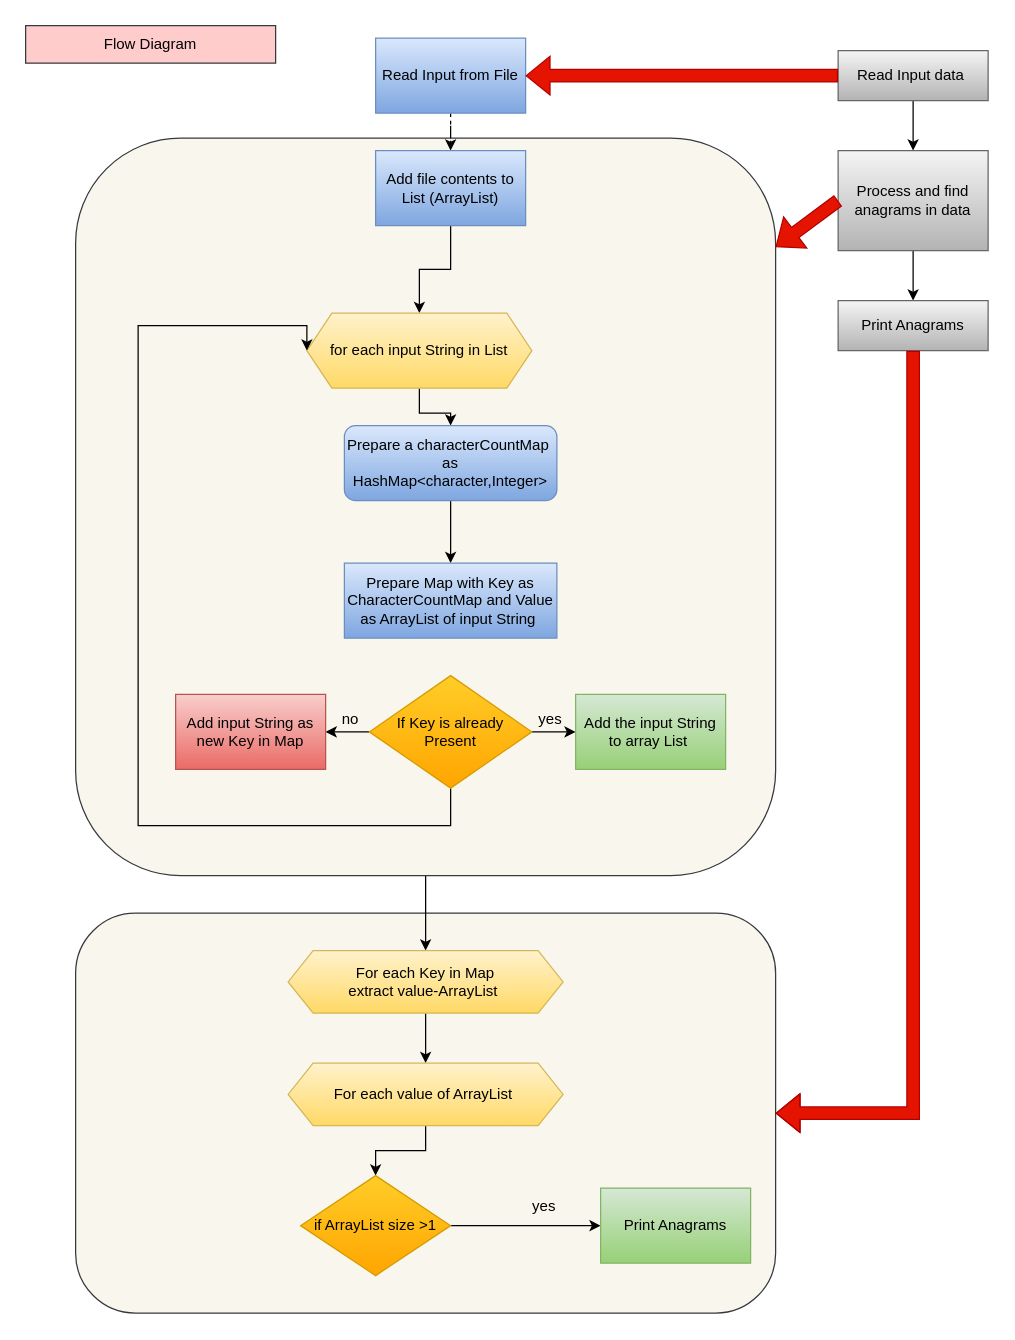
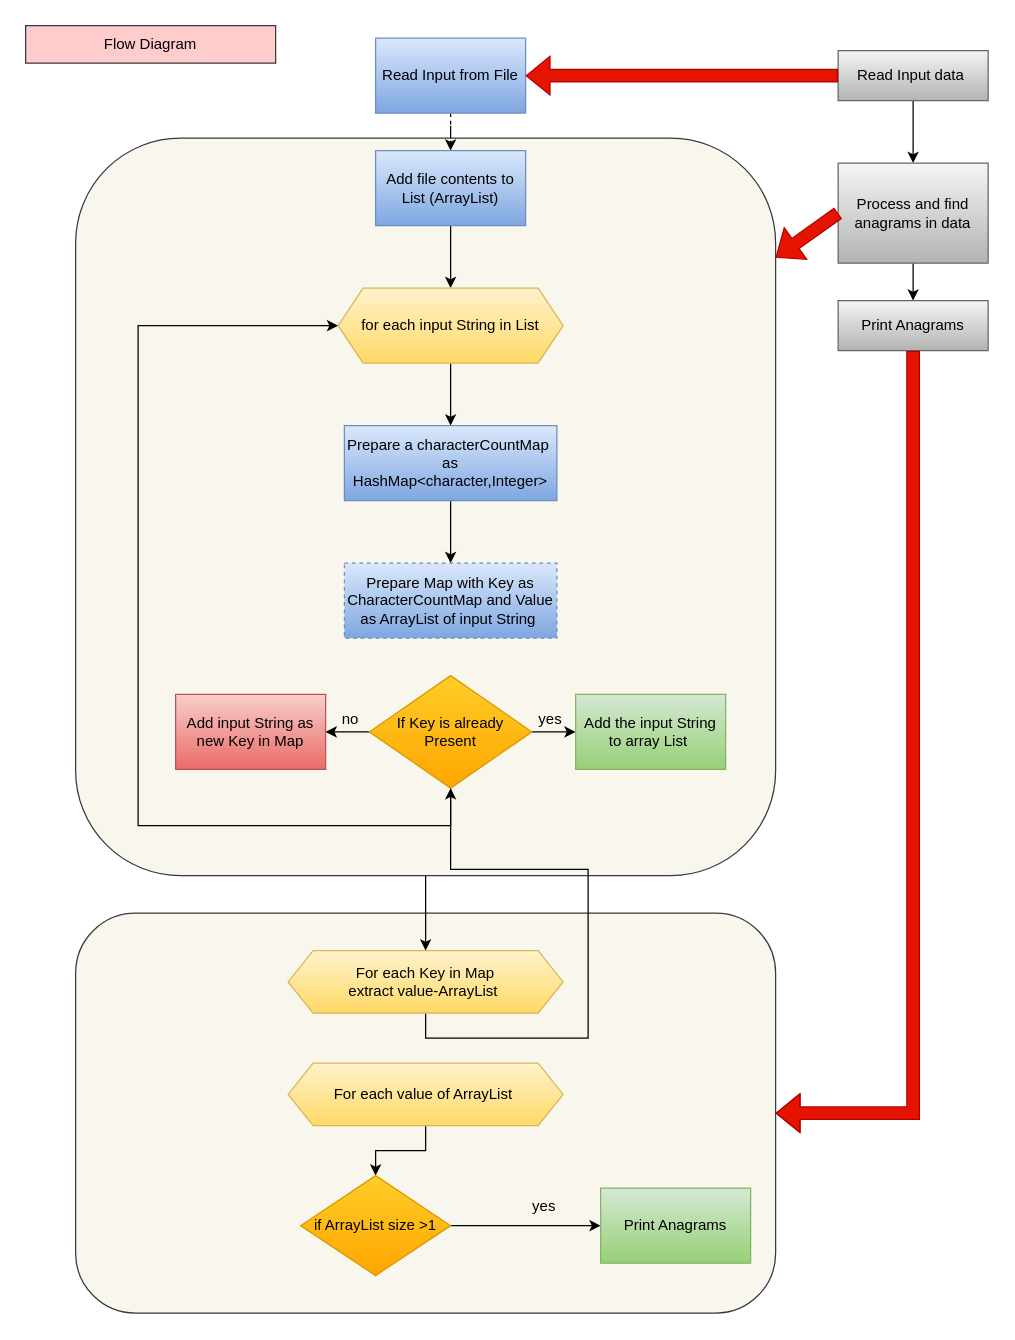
  <mxCell id="0" />
  <mxCell id="1" parent="0" />
  <mxCell id="2" value="" style="rounded=1;whiteSpace=wrap;html=1;fillColor=#f9f7ed;strokeColor=#36393d;" vertex="1" parent="1"><mxGeometry x="60" y="730" width="560" height="320" as="geometry" /></mxCell>
  <mxCell id="3" style="edgeStyle=orthogonalEdgeStyle;rounded=0;orthogonalLoop=1;jettySize=auto;html=1;entryX=0.5;entryY=0;entryDx=0;entryDy=0;" edge="1" parent="1" source="4" target="32"><mxGeometry relative="1" as="geometry"><mxPoint x="340" y="740" as="targetPoint" /></mxGeometry></mxCell>
  <mxCell id="4" value="" style="rounded=1;whiteSpace=wrap;html=1;fillColor=#f9f7ed;strokeColor=#36393d;" vertex="1" parent="1"><mxGeometry x="60" y="110" width="560" height="590" as="geometry" /></mxCell>
  <mxCell id="5" style="edgeStyle=orthogonalEdgeStyle;rounded=0;orthogonalLoop=1;jettySize=auto;html=1;entryX=0.5;entryY=0;entryDx=0;entryDy=0;dashed=1;" edge="1" parent="1" source="6" target="8"><mxGeometry relative="1" as="geometry" /></mxCell>
  <mxCell id="6" value="Read Input from File" style="rounded=0;whiteSpace=wrap;html=1;fillColor=#dae8fc;gradientColor=#7ea6e0;strokeColor=#6c8ebf;" vertex="1" parent="1"><mxGeometry x="300" y="30" width="120" height="60" as="geometry" /></mxCell>
  <mxCell id="7" style="edgeStyle=orthogonalEdgeStyle;rounded=0;orthogonalLoop=1;jettySize=auto;html=1;" edge="1" parent="1" source="8" target="10"><mxGeometry relative="1" as="geometry" /></mxCell>
  <mxCell id="8" value="Add file contents to List (ArrayList)" style="rounded=0;whiteSpace=wrap;html=1;fillColor=#dae8fc;gradientColor=#7ea6e0;strokeColor=#6c8ebf;" vertex="1" parent="1"><mxGeometry x="300" y="120" width="120" height="60" as="geometry" /></mxCell>
  <mxCell id="9" style="edgeStyle=orthogonalEdgeStyle;rounded=0;orthogonalLoop=1;jettySize=auto;html=1;entryX=0.5;entryY=0;entryDx=0;entryDy=0;" edge="1" parent="1" source="10" target="12"><mxGeometry relative="1" as="geometry" /></mxCell>
- <mxCell id="10" value="for each input String in List" style="shape=hexagon;perimeter=hexagonPerimeter2;whiteSpace=wrap;html=1;fixedSize=1;fillColor=#fff2cc;gradientColor=#ffd966;strokeColor=#d6b656;" vertex="1" parent="1"><mxGeometry x="245" y="250" width="180" height="60" as="geometry" /></mxCell>
+ <mxCell id="10" value="for each input String in List" style="shape=hexagon;perimeter=hexagonPerimeter2;whiteSpace=wrap;html=1;fixedSize=1;fillColor=#fff2cc;gradientColor=#ffd966;strokeColor=#d6b656;" vertex="1" parent="1"><mxGeometry x="270" y="230" width="180" height="60" as="geometry" /></mxCell>
  <mxCell id="11" style="edgeStyle=orthogonalEdgeStyle;rounded=0;orthogonalLoop=1;jettySize=auto;html=1;" edge="1" parent="1" source="12" target="13"><mxGeometry relative="1" as="geometry" /></mxCell>
- <mxCell id="12" value="Prepare a characterCountMap&amp;nbsp; as HashMap&amp;lt;character,Integer&amp;gt;" style="whiteSpace=wrap;html=1;fillColor=#dae8fc;gradientColor=#7ea6e0;strokeColor=#6c8ebf;rounded=1;" vertex="1" parent="1"><mxGeometry x="275" y="340" width="170" height="60" as="geometry" /></mxCell>
- <mxCell id="13" value="Prepare Map with Key as CharacterCountMap and Value as ArrayList of input String&amp;nbsp;" style="rounded=0;whiteSpace=wrap;html=1;fillColor=#dae8fc;gradientColor=#7ea6e0;strokeColor=#6c8ebf;" vertex="1" parent="1"><mxGeometry x="275" y="450" width="170" height="60" as="geometry" /></mxCell>
+ <mxCell id="12" value="Prepare a characterCountMap&amp;nbsp; as HashMap&amp;lt;character,Integer&amp;gt;" style="rounded=0;whiteSpace=wrap;html=1;fillColor=#dae8fc;gradientColor=#7ea6e0;strokeColor=#6c8ebf;" vertex="1" parent="1"><mxGeometry x="275" y="340" width="170" height="60" as="geometry" /></mxCell>
+ <mxCell id="13" value="Prepare Map with Key as CharacterCountMap and Value as ArrayList of input String&amp;nbsp;" style="rounded=0;whiteSpace=wrap;html=1;fillColor=#dae8fc;gradientColor=#7ea6e0;strokeColor=#6c8ebf;dashed=1;" vertex="1" parent="1"><mxGeometry x="275" y="450" width="170" height="60" as="geometry" /></mxCell>
  <mxCell id="14" style="edgeStyle=orthogonalEdgeStyle;rounded=0;orthogonalLoop=1;jettySize=auto;html=1;exitX=0;exitY=0.5;exitDx=0;exitDy=0;entryX=1;entryY=0.5;entryDx=0;entryDy=0;" edge="1" parent="1" source="17" target="19"><mxGeometry relative="1" as="geometry" /></mxCell>
  <mxCell id="15" style="edgeStyle=orthogonalEdgeStyle;rounded=0;orthogonalLoop=1;jettySize=auto;html=1;entryX=0;entryY=0.5;entryDx=0;entryDy=0;" edge="1" parent="1" source="17" target="18"><mxGeometry relative="1" as="geometry" /></mxCell>
  <mxCell id="16" style="edgeStyle=orthogonalEdgeStyle;rounded=0;orthogonalLoop=1;jettySize=auto;html=1;entryX=0;entryY=0.5;entryDx=0;entryDy=0;" edge="1" parent="1" source="17" target="10"><mxGeometry relative="1" as="geometry"><Array as="points"><mxPoint x="360" y="660" /><mxPoint x="110" y="660" /><mxPoint x="110" y="260" /></Array></mxGeometry></mxCell>
  <mxCell id="17" value="If Key is already Present" style="rhombus;whiteSpace=wrap;html=1;fillColor=#ffcd28;gradientColor=#ffa500;strokeColor=#d79b00;" vertex="1" parent="1"><mxGeometry x="295" y="540" width="130" height="90" as="geometry" /></mxCell>
  <mxCell id="18" value="Add the input String to array List&amp;nbsp;" style="rounded=0;whiteSpace=wrap;html=1;fillColor=#d5e8d4;gradientColor=#97d077;strokeColor=#82b366;" vertex="1" parent="1"><mxGeometry x="460" y="555" width="120" height="60" as="geometry" /></mxCell>
  <mxCell id="19" value="Add input String as new Key in Map" style="rounded=0;whiteSpace=wrap;html=1;fillColor=#f8cecc;gradientColor=#ea6b66;strokeColor=#b85450;" vertex="1" parent="1"><mxGeometry x="140" y="555" width="120" height="60" as="geometry" /></mxCell>
  <mxCell id="20" style="edgeStyle=orthogonalEdgeStyle;rounded=0;orthogonalLoop=1;jettySize=auto;html=1;entryX=0.5;entryY=0;entryDx=0;entryDy=0;startArrow=none;" edge="1" parent="1" source="31" target="30"><mxGeometry relative="1" as="geometry" /></mxCell>
- <mxCell id="21" style="edgeStyle=orthogonalEdgeStyle;rounded=0;orthogonalLoop=1;jettySize=auto;html=1;entryX=0.5;entryY=0;entryDx=0;entryDy=0;exitX=0.5;exitY=1;exitDx=0;exitDy=0;" edge="1" parent="1" source="32" target="31"><mxGeometry relative="1" as="geometry"><mxPoint x="340" y="800" as="sourcePoint" /></mxGeometry></mxCell>
+ <mxCell id="21" style="edgeStyle=orthogonalEdgeStyle;rounded=0;orthogonalLoop=1;jettySize=auto;html=1;exitX=0.5;exitY=1;exitDx=0;exitDy=0;" edge="1" parent="1" source="32" target="17"><mxGeometry relative="1" as="geometry"><mxPoint x="340" y="800" as="sourcePoint" /></mxGeometry></mxCell>
  <mxCell id="22" style="edgeStyle=orthogonalEdgeStyle;rounded=0;orthogonalLoop=1;jettySize=auto;html=1;entryX=0.5;entryY=0;entryDx=0;entryDy=0;" edge="1" parent="1" source="23" target="25"><mxGeometry relative="1" as="geometry" /></mxCell>
  <mxCell id="23" value="Read Input data&amp;nbsp;" style="rounded=0;whiteSpace=wrap;html=1;fillColor=#f5f5f5;gradientColor=#b3b3b3;strokeColor=#666666;" vertex="1" parent="1"><mxGeometry x="670" y="40" width="120" height="40" as="geometry" /></mxCell>
  <mxCell id="24" style="edgeStyle=orthogonalEdgeStyle;rounded=0;orthogonalLoop=1;jettySize=auto;html=1;entryX=0.5;entryY=0;entryDx=0;entryDy=0;" edge="1" parent="1" source="25" target="26"><mxGeometry relative="1" as="geometry" /></mxCell>
- <mxCell id="25" value="Process and find anagrams in data" style="rounded=0;whiteSpace=wrap;html=1;fillColor=#f5f5f5;gradientColor=#b3b3b3;strokeColor=#666666;" vertex="1" parent="1"><mxGeometry x="670" y="120" width="120" height="80" as="geometry" /></mxCell>
+ <mxCell id="25" value="Process and find anagrams in data" style="rounded=0;whiteSpace=wrap;html=1;fillColor=#f5f5f5;gradientColor=#b3b3b3;strokeColor=#666666;" vertex="1" parent="1"><mxGeometry x="670" y="130" width="120" height="80" as="geometry" /></mxCell>
  <mxCell id="26" value="Print Anagrams" style="rounded=0;whiteSpace=wrap;html=1;fillColor=#f5f5f5;gradientColor=#b3b3b3;strokeColor=#666666;" vertex="1" parent="1"><mxGeometry x="670" y="240" width="120" height="40" as="geometry" /></mxCell>
  <mxCell id="27" value="yes" style="text;html=1;strokeColor=none;fillColor=none;align=center;verticalAlign=middle;whiteSpace=wrap;rounded=0;" vertex="1" parent="1"><mxGeometry x="410" y="560" width="60" height="30" as="geometry" /></mxCell>
  <mxCell id="28" value="no" style="text;html=1;strokeColor=none;fillColor=none;align=center;verticalAlign=middle;whiteSpace=wrap;rounded=0;" vertex="1" parent="1"><mxGeometry x="250" y="560" width="60" height="30" as="geometry" /></mxCell>
  <mxCell id="29" style="edgeStyle=orthogonalEdgeStyle;rounded=0;orthogonalLoop=1;jettySize=auto;html=1;entryX=0;entryY=0.5;entryDx=0;entryDy=0;" edge="1" parent="1" source="30" target="33"><mxGeometry relative="1" as="geometry" /></mxCell>
  <mxCell id="30" value="if ArrayList size &amp;gt;1" style="rhombus;whiteSpace=wrap;html=1;rounded=0;fillColor=#ffcd28;gradientColor=#ffa500;strokeColor=#d79b00;" vertex="1" parent="1"><mxGeometry x="240" y="940" width="120" height="80" as="geometry" /></mxCell>
  <mxCell id="31" value="For each value of ArrayList&amp;nbsp;" style="shape=hexagon;perimeter=hexagonPerimeter2;whiteSpace=wrap;html=1;fixedSize=1;rounded=0;fillColor=#fff2cc;gradientColor=#ffd966;strokeColor=#d6b656;" vertex="1" parent="1"><mxGeometry x="230" y="850" width="220" height="50" as="geometry" /></mxCell>
  <mxCell id="32" value="For each Key in Map&lt;br&gt;extract value-ArrayList&amp;nbsp;" style="shape=hexagon;perimeter=hexagonPerimeter2;whiteSpace=wrap;html=1;fixedSize=1;rounded=0;fillColor=#fff2cc;strokeColor=#d6b656;gradientColor=#ffd966;" vertex="1" parent="1"><mxGeometry x="230" y="760" width="220" height="50" as="geometry" /></mxCell>
  <mxCell id="33" value="Print Anagrams" style="rounded=0;whiteSpace=wrap;html=1;fillColor=#d5e8d4;gradientColor=#97d077;strokeColor=#82b366;" vertex="1" parent="1"><mxGeometry x="480" y="950" width="120" height="60" as="geometry" /></mxCell>
  <mxCell id="34" value="" style="shape=flexArrow;endArrow=classic;html=1;rounded=0;exitX=0;exitY=0.5;exitDx=0;exitDy=0;fillColor=#e51400;strokeColor=#B20000;" edge="1" parent="1" source="25" target="4"><mxGeometry width="50" height="50" relative="1" as="geometry"><mxPoint x="310" y="340" as="sourcePoint" /><mxPoint x="360" y="290" as="targetPoint" /></mxGeometry></mxCell>
  <mxCell id="35" value="" style="shape=flexArrow;endArrow=classic;html=1;rounded=0;exitX=0;exitY=0.5;exitDx=0;exitDy=0;entryX=1;entryY=0.5;entryDx=0;entryDy=0;fillColor=#e51400;strokeColor=#B20000;" edge="1" parent="1" source="23" target="6"><mxGeometry width="50" height="50" relative="1" as="geometry"><mxPoint x="600" y="82.88" as="sourcePoint" /><mxPoint x="550" y="120.001" as="targetPoint" /></mxGeometry></mxCell>
  <mxCell id="36" value="" style="shape=flexArrow;endArrow=classic;html=1;rounded=0;entryX=1;entryY=0.5;entryDx=0;entryDy=0;fillColor=#e51400;strokeColor=#B20000;" edge="1" parent="1" source="26" target="2"><mxGeometry width="50" height="50" relative="1" as="geometry"><mxPoint x="730" y="280" as="sourcePoint" /><mxPoint x="680" y="750" as="targetPoint" /><Array as="points"><mxPoint x="730" y="890" /></Array></mxGeometry></mxCell>
  <mxCell id="37" value="yes" style="text;html=1;strokeColor=none;fillColor=none;align=center;verticalAlign=middle;whiteSpace=wrap;rounded=0;" vertex="1" parent="1"><mxGeometry x="405" y="950" width="60" height="30" as="geometry" /></mxCell>
  <mxCell id="38" value="Flow Diagram" style="text;html=1;align=center;verticalAlign=middle;whiteSpace=wrap;rounded=0;fillColor=#ffcccc;strokeColor=#36393d;" vertex="1" parent="1"><mxGeometry x="20" y="20" width="200" height="30" as="geometry" /></mxCell>
